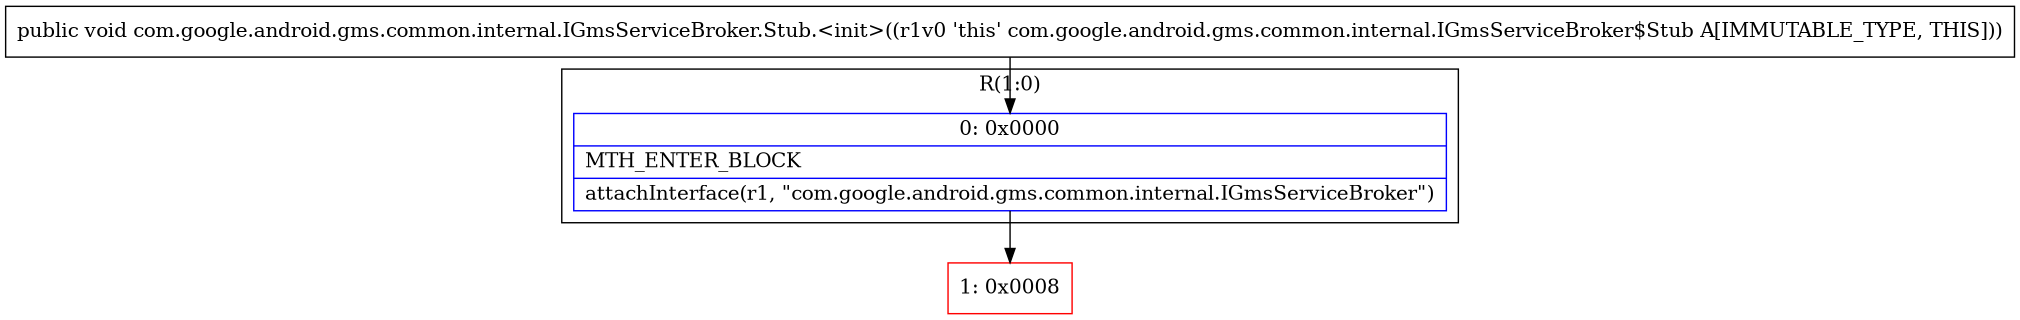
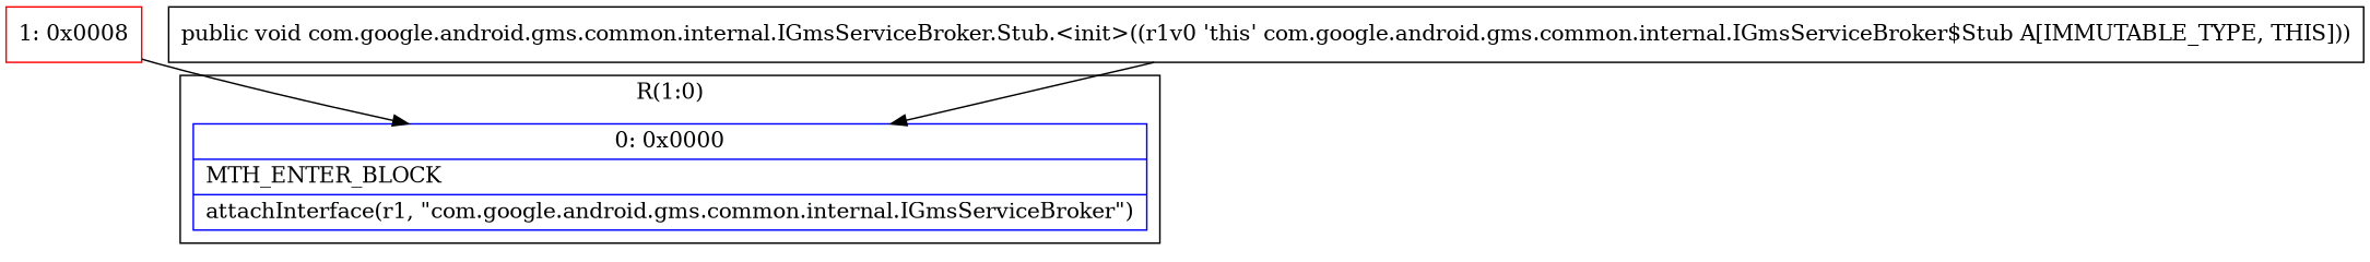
  digraph {
    node [shape=record]
    n1 [color=blue label="{0\:\ 0x0000|MTH_ENTER_BLOCK\l|attachInterface(r1, \"com.google.android.gms.common.internal.IGmsServiceBroker\")\l}"]
    n2 [color=red label="{1\:\ 0x0008}"]
    n3 [label="{public void com.google.android.gms.common.internal.IGmsServiceBroker.Stub.\<init\>((r1v0 'this' com.google.android.gms.common.internal.IGmsServiceBroker$Stub A[IMMUTABLE_TYPE, THIS])) }"]
    subgraph cluster_1 {
      label="R(1:0)"
      n1
    }
-   n1 -> n2
+   n2 -> n1
    n3 -> n1
  }
